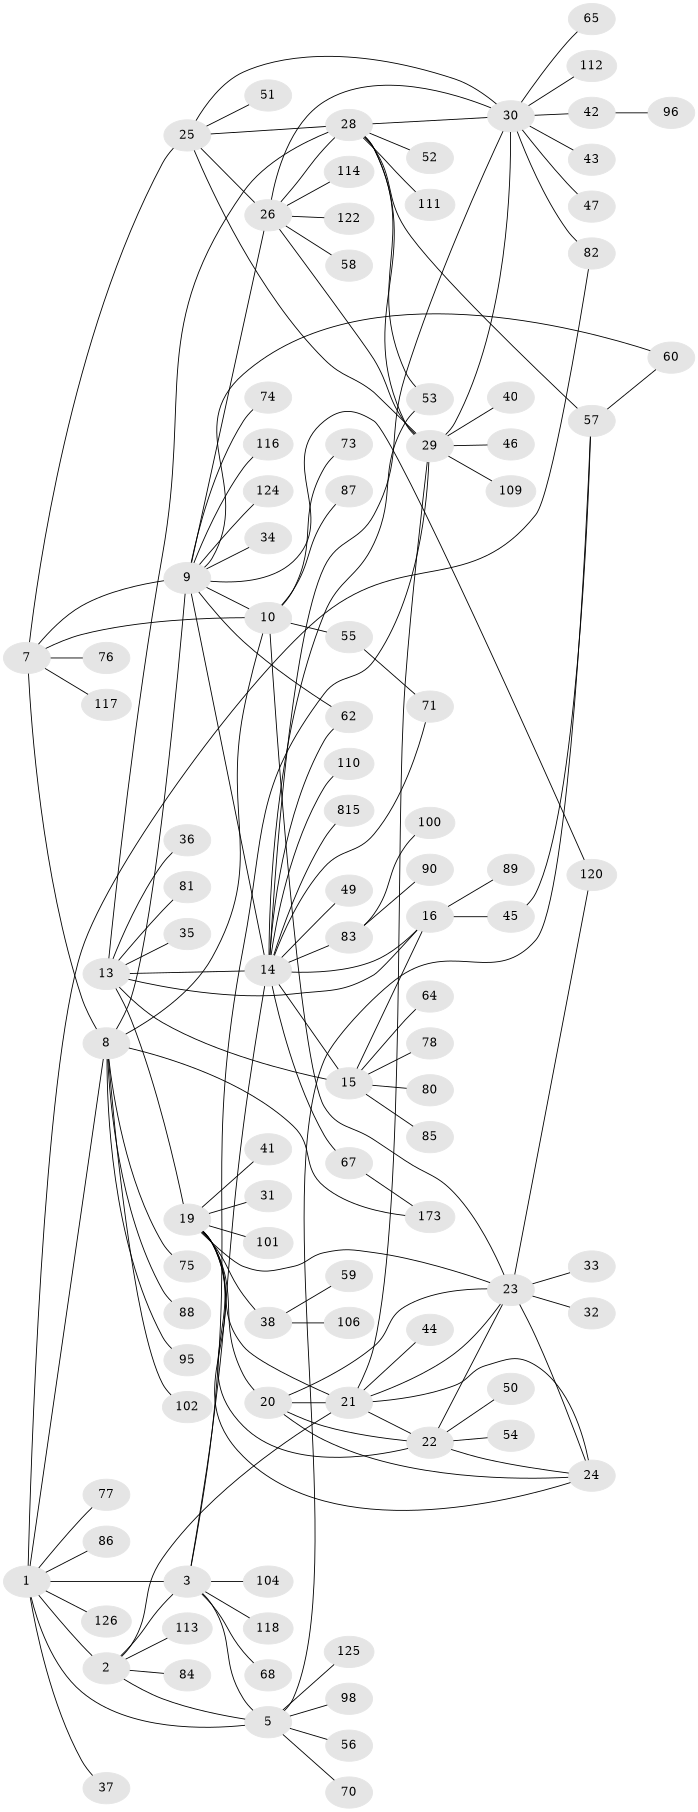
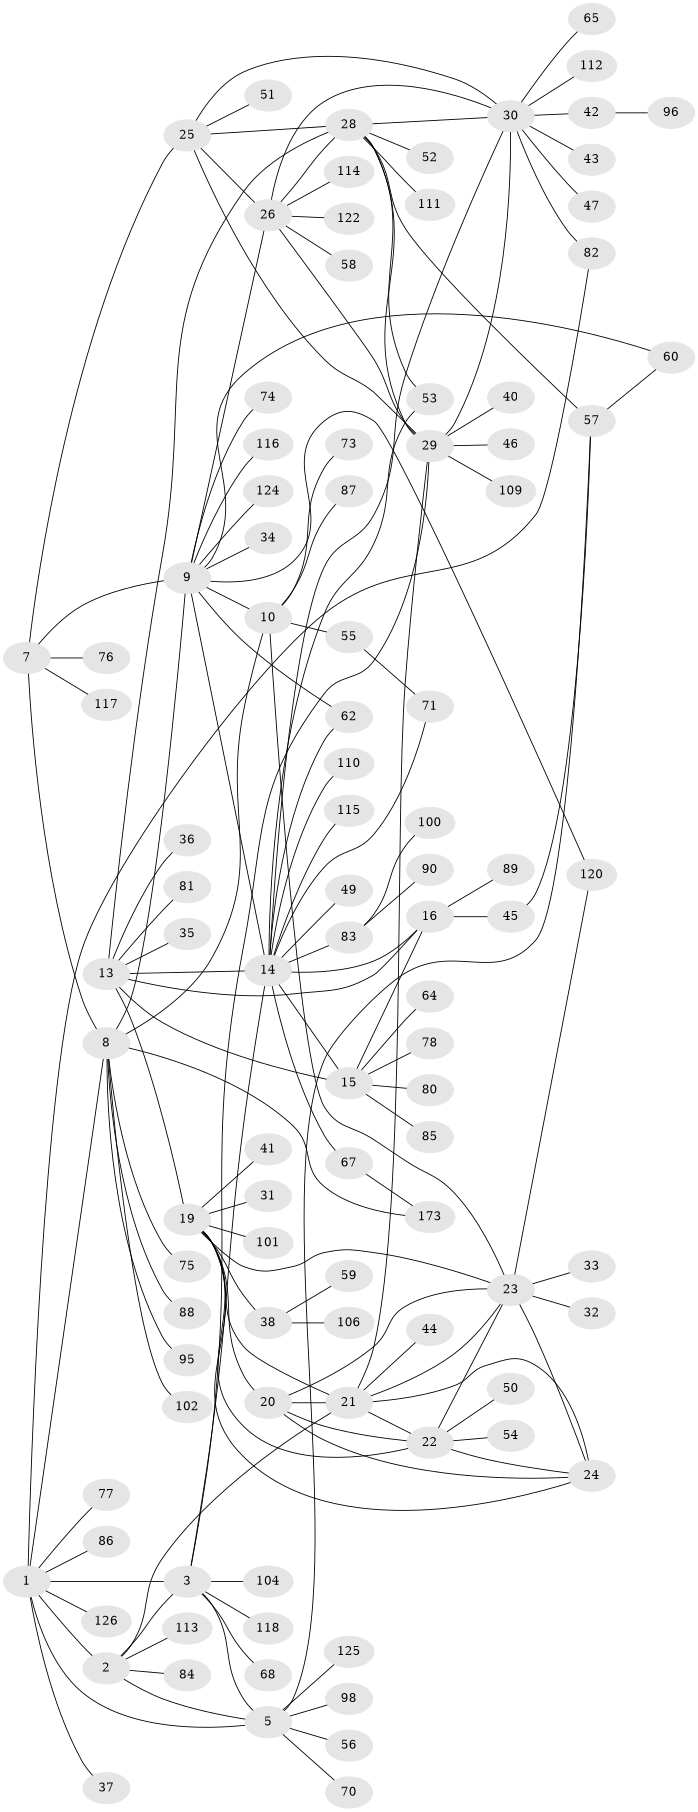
  graph {
    rankdir=LR
    node [color=gray90 style=filled]
    1 [super="+4"]
    2 [super="+66"]
    3 [super="+6"]
    5 [super="+107"]
    8 [super="+11"]
    37
    77
    82
    86
    126
    21 [super="+94"]
    84
    113
    14 [super="+18"]
    29
    68
    104
    118
    n19 [label=98]
    56
    57
    70
    125
    9 [super="+79"]
    10
    75
    88
    95
    102
    n30 [label=173]
    23 [super="+105"]
    22 [super="+72"]
    24 [super="+39"]
    44
    62 [super="+91"]
    15 [super="+69"]
    16 [super="+61"]
    30 [super="+119"]
    49
    53
    67 [super="+108"]
    71
    83
    110
-   115 [label=815]
+   115
    40
    46
    109
    60
    7 [super="+12"]
    25 [super="+27"]
    76
    117
    26 [super="+121"]
    34
    74
    116
    120
    124
    55 [super="+93"]
    73
    87
    28 [super="+98"]
    51
    58
    114
    122
    32
    33
    13 [super="+17"]
    19 [super="+99"]
    35
    36
    81
    64
    78
    80
    85
    45 [super="+97"]
    89
    20
    31
    38 [super="+103"]
    41
    101
    52
    111
    42
    43
    47
    65
    112
    90
    100
    50
    54
    59
    106
    96
    1 -- 2 [weight=2]
    1 -- 3 [weight=4]
    1 -- 5 [weight=2]
    1 -- 8
    1 -- 37
    1 -- 77
    1 -- 82
    1 -- 86
    1 -- 126
    2 -- 3 [weight=2]
    2 -- 5
    2 -- 21
    2 -- 84
    2 -- 113
    3 -- 5 [weight=2]
    3 -- 14
    3 -- 29
    3 -- 68
    3 -- 104
    3 -- 118
    5 -- n19
    5 -- 56
    5 -- 57
    5 -- 70
    5 -- 125
    8 -- 9 [weight=2]
    8 -- 10 [weight=2]
    8 -- 75
    8 -- 88
    8 -- 95
    8 -- 102
    8 -- n30
    21 -- 29
    21 -- 23
    21 -- 22
    21 -- 24
    21 -- 44
    14 -- 62
    14 -- 15 [weight=2]
    14 -- 16 [weight=2]
    14 -- 30
    14 -- 49
    14 -- 53
    14 -- 67
    14 -- 71
    14 -- 83
    14 -- 110
    14 -- 115
    29 -- 30
    29 -- 40
    29 -- 46
    29 -- 109
    57 -- 60
    9 -- 14
    9 -- 10
    9 -- 62
    9 -- 60
    9 -- 26
    9 -- 34
    9 -- 74
    9 -- 116
    9 -- 120
    9 -- 124
    10 -- 23
    10 -- 55
    10 -- 73
    10 -- 87
    23 -- 24
    23 -- 120
    23 -- 32
    23 -- 33
    22 -- 23
    22 -- 24
    22 -- 50
    22 -- 54
    15 -- 16
    15 -- 64
    15 -- 78
    15 -- 80
    15 -- 85
    16 -- 45
    16 -- 89
    30 -- 82
    30 -- 42
    30 -- 43
    30 -- 47
    30 -- 65
    30 -- 112
    67 -- n30
    83 -- 90
    83 -- 100
    7 -- 8 [weight=4]
    7 -- 9 [weight=2]
-   7 -- 10 [weight=2]
    7 -- 25
    7 -- 76
    7 -- 117
    25 -- 29 [weight=2]
    25 -- 30 [weight=2]
    25 -- 26 [weight=2]
    25 -- 28 [weight=2]
    25 -- 51
    26 -- 29
    26 -- 30
    26 -- 28
    26 -- 58
    26 -- 114
    26 -- 122
    55 -- 71
    28 -- 29
    28 -- 57
    28 -- 30
    28 -- 53
    28 -- 52
    28 -- 111
    13 -- 14 [weight=4]
    13 -- 15 [weight=2]
    13 -- 16 [weight=2]
    13 -- 28
    13 -- 19
    13 -- 35
    13 -- 36
    13 -- 81
    19 -- 21
    19 -- 23
    19 -- 22
    19 -- 24
    19 -- 20
    19 -- 31
    19 -- 38
    19 -- 41
    19 -- 101
    45 -- 57
    20 -- 21
    20 -- 23
    20 -- 22
    20 -- 24
    38 -- 59
    38 -- 106
    42 -- 96
  }
